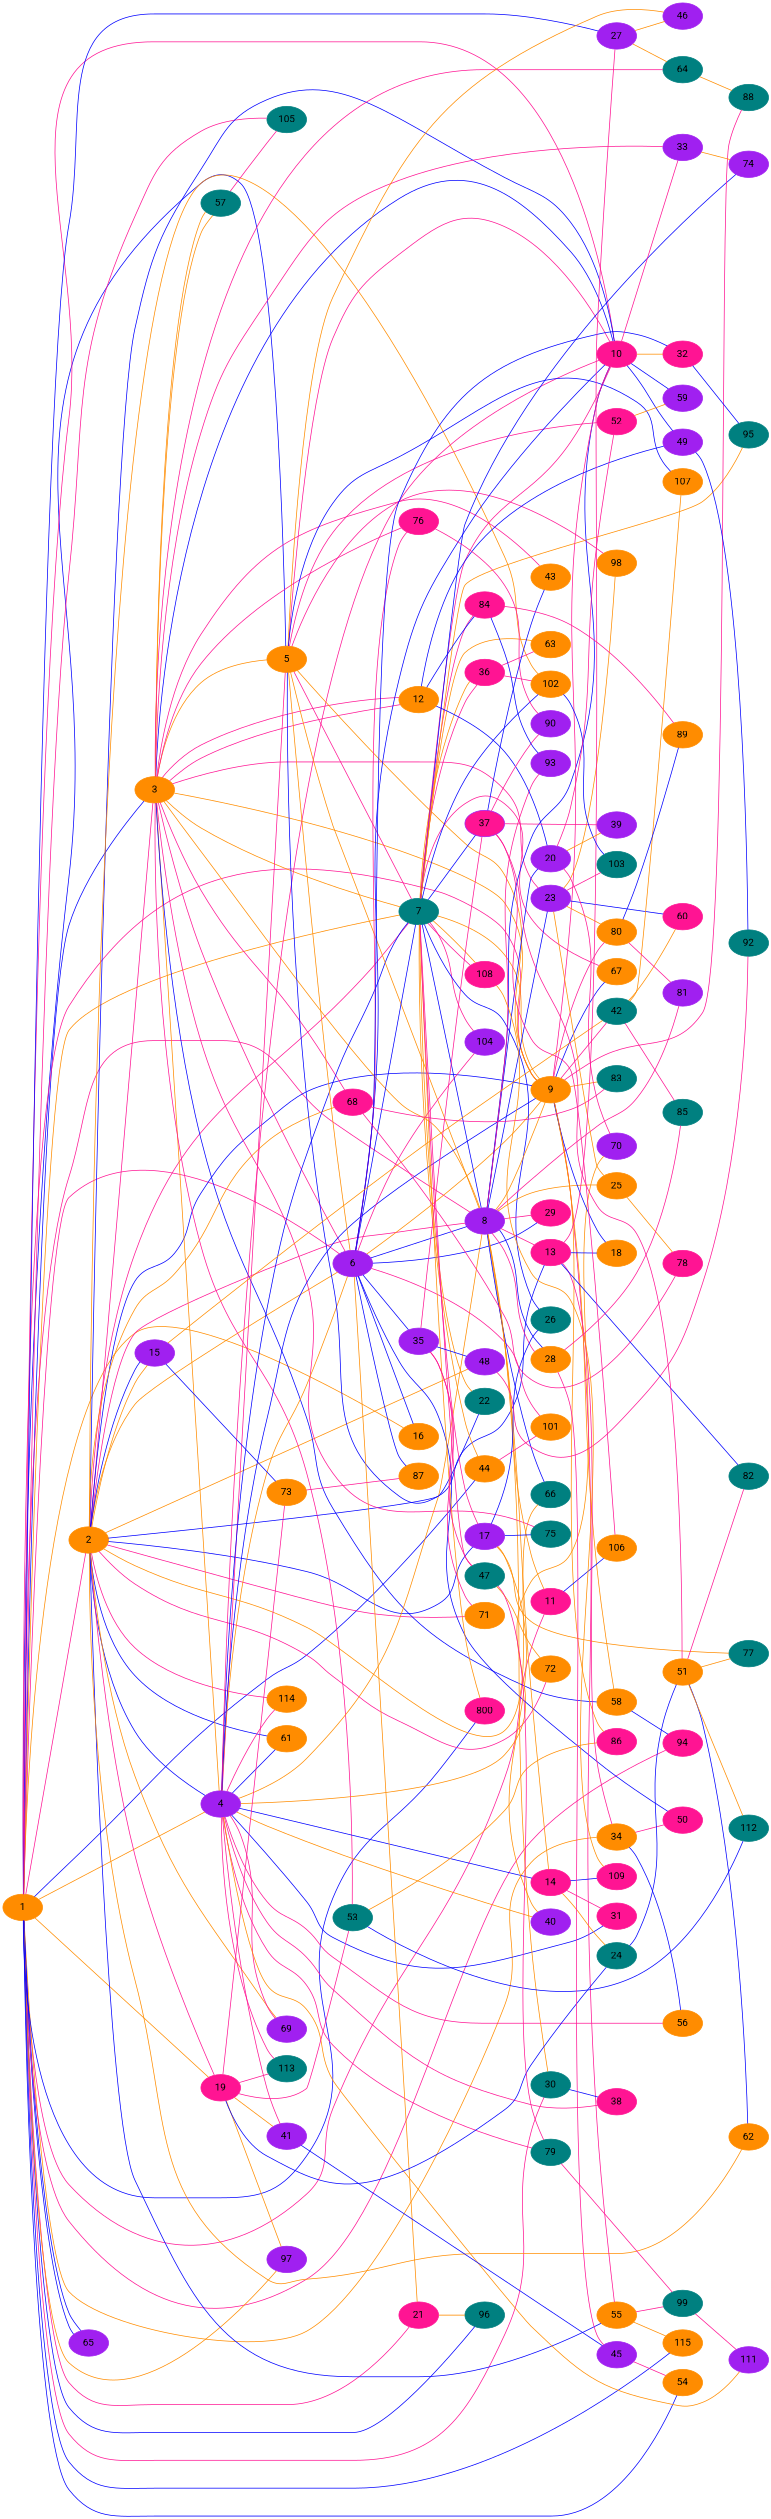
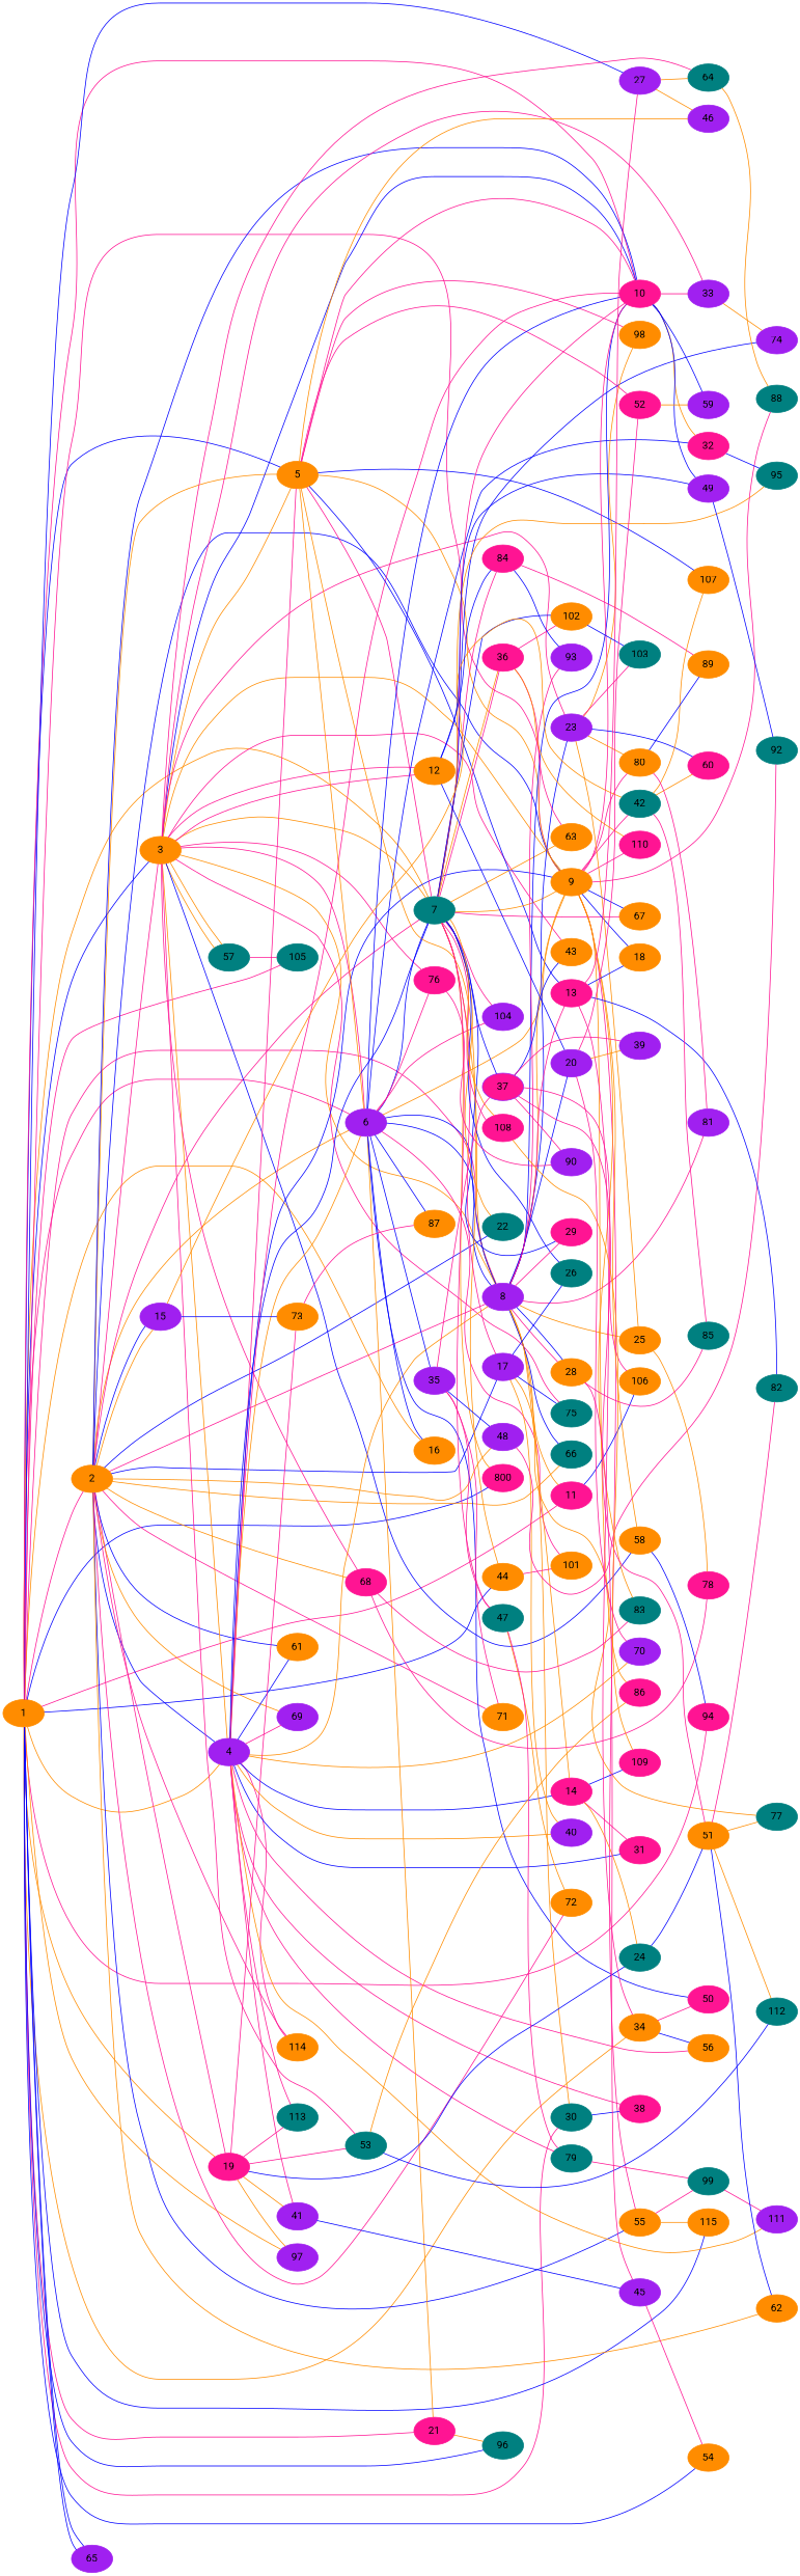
  graph {
    fontname=Roboto
    rankdir=LR
    node [color=darkorange fontname=Roboto style=filled]
    edge [color=deeppink fontname=Roboto]
    1
    2
    3
    4 [color=purple]
    5
    6 [color=purple]
    7 [color=teal]
    8 [color=purple]
    9
    10 [color=deeppink]
    11 [color=deeppink]
    16
    19 [color=deeppink]
    21 [color=deeppink]
    27 [color=purple]
    30 [color=teal]
    34
    44
    54
    65 [color=purple]
    94 [color=deeppink]
    96 [color=teal]
    97 [color=purple]
    n24 [color=deeppink label=800]
    105 [color=teal]
    115
    15 [color=purple]
    17 [color=purple]
    22 [color=teal]
    48 [color=purple]
    55
    61
    62
    66 [color=teal]
    68 [color=deeppink]
    69 [color=purple]
    71
    72
    114
    12
    23 [color=purple]
    33 [color=purple]
    43
    53 [color=teal]
    57 [color=teal]
    58
    64 [color=teal]
    75 [color=teal]
    76 [color=deeppink]
    14 [color=deeppink]
    31 [color=deeppink]
    38 [color=deeppink]
    40 [color=purple]
    41 [color=purple]
    56
    70 [color=purple]
    79 [color=teal]
    111 [color=purple]
    113 [color=teal]
    13 [color=deeppink]
    46 [color=purple]
    52 [color=deeppink]
    98
    107
    29 [color=deeppink]
    32 [color=deeppink]
    35 [color=purple]
    50 [color=deeppink]
    87
    101
    104 [color=purple]
    26 [color=teal]
    36 [color=deeppink]
    37 [color=purple fillcolor=deeppink]
    47 [color=teal]
    63
    67
    74 [color=purple]
    84 [color=deeppink]
    95 [color=teal]
    102
    108 [color=deeppink]
    20 [color=purple]
    25
    28
    81 [color=purple]
    93 [color=purple]
    18
    42 [color=teal]
    80
    83 [color=teal]
    86 [color=deeppink]
    88 [color=teal]
+   110 [color=deeppink]
    49 [color=purple]
    59 [color=purple]
    106
    24 [color=teal]
    73
    77 [color=teal]
    92 [color=teal]
    99 [color=teal]
    78 [color=deeppink]
    60 [color=deeppink]
    103 [color=teal]
    112 [color=teal]
    90 [color=purple]
    109 [color=deeppink]
    45 [color=purple]
    82 [color=teal]
    39 [color=purple]
    51
    89
    85 [color=teal]
    1 -- 2
    1 -- 3 [color=blue]
    1 -- 4 [color=darkorange]
    1 -- 5 [color=blue]
    1 -- 6
    1 -- 7 [color=darkorange]
    1 -- 8
    1 -- 9
    1 -- 10
    1 -- 11
    1 -- 16 [color=darkorange]
    1 -- 19 [color=darkorange]
    1 -- 21
    1 -- 27 [color=blue]
    1 -- 30
    1 -- 34 [color=darkorange]
    1 -- 44 [color=blue]
    1 -- 54 [color=blue]
    1 -- 65 [color=blue]
    1 -- 65 [color=blue]
    1 -- 94
    1 -- 96 [color=blue]
    1 -- 97 [color=darkorange]
    1 -- n24 [color=blue]
    1 -- 105
    1 -- 115 [color=blue]
    2 -- 3
    2 -- 4 [color=blue]
-   2 -- 102 [color=darkorange]
+   2 -- 5 [color=darkorange]
    2 -- 6 [color=darkorange]
    2 -- 7
    2 -- 8
    2 -- 9 [color=blue]
    2 -- 10 [color=blue]
    2 -- 19
    2 -- 15 [color=darkorange]
    2 -- 15 [color=blue]
    2 -- 17 [color=blue]
    2 -- 22 [color=blue]
    2 -- 48 [color=darkorange]
    2 -- 55 [color=blue]
    2 -- 61 [color=blue]
    2 -- 62 [color=darkorange]
    2 -- 66 [color=darkorange]
    2 -- 68 [color=darkorange]
    2 -- 69 [color=darkorange]
    2 -- 71
    2 -- 72
    2 -- 114
    3 -- 4 [color=darkorange]
    3 -- 5 [color=darkorange]
    3 -- 6
    3 -- 7 [color=darkorange]
    3 -- 8 [color=darkorange]
    3 -- 9 [color=darkorange]
    3 -- 10 [color=blue]
    3 -- 68
    3 -- 12
    3 -- 12
    3 -- 23
    3 -- 33
    3 -- 43
    3 -- 53
    3 -- 57 [color=darkorange]
    3 -- 57 [color=darkorange]
    3 -- 58 [color=blue]
    3 -- 64
    3 -- 75
    3 -- 76
    4 -- 5
    4 -- 6 [color=darkorange]
    4 -- 7 [color=blue]
    4 -- 8 [color=darkorange]
    4 -- 9 [color=blue]
    4 -- 10
    4 -- 61 [color=blue]
    4 -- 69
    4 -- 114
    4 -- 14 [color=blue]
    4 -- 31 [color=blue]
    4 -- 38
    4 -- 40 [color=darkorange]
    4 -- 41
    4 -- 56
    4 -- 70 [color=darkorange]
    4 -- 79
    4 -- 111 [color=darkorange]
    4 -- 113
    5 -- 6 [color=darkorange]
    5 -- 7
    5 -- 8 [color=darkorange]
    5 -- 9 [color=darkorange]
    5 -- 10
    5 -- 13 [color=blue]
    5 -- 46 [color=darkorange]
    5 -- 52
    5 -- 98
    5 -- 107 [color=blue]
    6 -- 7 [color=blue]
    6 -- 8 [color=blue]
    6 -- 9 [color=darkorange]
    6 -- 10 [color=blue]
    6 -- 16 [color=blue]
    6 -- 21 [color=darkorange]
    6 -- 76
    6 -- 29 [color=blue]
    6 -- 32 [color=blue]
    6 -- 35 [color=blue]
    6 -- 50 [color=blue]
    6 -- 87 [color=blue]
    6 -- 101
    6 -- 104
    7 -- 8 [color=blue]
    7 -- 9 [color=darkorange]
    7 -- 10
    7 -- 44 [color=darkorange]
    7 -- n24 [color=darkorange]
    7 -- 17
    7 -- 22 [color=darkorange]
    7 -- 104
    7 -- 26 [color=blue]
    7 -- 36
    7 -- 36 [color=darkorange]
    7 -- 37 [color=blue]
    7 -- 47
    7 -- 63 [color=darkorange]
    7 -- 67
    7 -- 74 [color=blue]
    7 -- 84
    7 -- 95 [color=darkorange]
    7 -- 102 [color=blue]
    7 -- 108
    7 -- 108 [color=darkorange]
    8 -- 9 [color=darkorange]
    8 -- 10 [color=blue]
    8 -- 11 [color=darkorange]
    8 -- 30 [color=darkorange]
    8 -- 66 [color=blue]
    8 -- 23 [color=blue]
    8 -- 14 [color=darkorange]
    8 -- 13
    8 -- 29
    8 -- 20 [color=blue]
    8 -- 25 [color=darkorange]
    8 -- 28
    8 -- 28 [color=blue]
    8 -- 81
    8 -- 93
    9 -- 10
    9 -- 55
    9 -- 58 [color=darkorange]
    9 -- 67 [color=blue]
    9 -- 18 [color=blue]
    9 -- 42
    9 -- 80
    9 -- 83 [color=darkorange]
    9 -- 86 [color=darkorange]
    9 -- 88
+   9 -- 110
    10 -- 33
    10 -- 32 [color=darkorange]
    10 -- 49 [color=blue]
    10 -- 59 [color=blue]
    11 -- 106 [color=blue]
    19 -- 97 [color=darkorange]
    19 -- 53
    19 -- 41 [color=darkorange]
    19 -- 113
    19 -- 24 [color=blue]
    19 -- 73
    21 -- 96 [color=darkorange]
    27 -- 64 [color=darkorange]
    27 -- 46 [color=darkorange]
    30 -- 38 [color=blue]
    34 -- 56 [color=blue]
    34 -- 50
    44 -- 101
    15 -- 42 [color=darkorange]
    15 -- 73 [color=blue]
    17 -- 75 [color=blue]
    17 -- 40 [color=darkorange]
    17 -- 26 [color=blue]
    17 -- 77 [color=darkorange]
    48 -- 92
    55 -- 115 [color=darkorange]
    55 -- 99
    68 -- 83
    68 -- 78
    12 -- 84 [color=blue]
    12 -- 20 [color=blue]
    12 -- 49 [color=blue]
    23 -- 98 [color=darkorange]
    23 -- 25 [color=darkorange]
    23 -- 80 [color=darkorange]
    23 -- 60 [color=blue]
    23 -- 103
    33 -- 74 [color=darkorange]
    53 -- 86 [color=darkorange]
    53 -- 112 [color=blue]
    57 -- 105
    58 -- 94 [color=blue]
    64 -- 88 [color=darkorange]
    76 -- 90
    14 -- 31
    14 -- 24 [color=darkorange]
    14 -- 109 [color=blue]
    41 -- 45 [color=blue]
    79 -- 99
    13 -- 27
    13 -- 34
    13 -- 18 [color=blue]
    13 -- 82 [color=blue]
    52 -- 59 [color=darkorange]
    32 -- 95 [color=blue]
    35 -- 48 [color=blue]
    35 -- 71
    35 -- 37
    35 -- 47
    36 -- 63
    36 -- 102
+   36 -- 110 [color=darkorange]
    37 -- 43 [color=blue]
    37 -- 106
    37 -- 90
    37 -- 39
    37 -- 51
    47 -- 72 [color=darkorange]
    47 -- 79
    84 -- 93 [color=blue]
    84 -- 89
    102 -- 103 [color=blue]
    108 -- 109 [color=darkorange]
    20 -- 70
    20 -- 52
    20 -- 39 [color=darkorange]
    25 -- 78 [color=darkorange]
    28 -- 45
    28 -- 85
    42 -- 107 [color=darkorange]
    42 -- 60 [color=darkorange]
    42 -- 85
    80 -- 81
    80 -- 89 [color=blue]
    49 -- 92 [color=blue]
    24 -- 51 [color=blue]
    73 -- 87
    99 -- 111
    45 -- 54
    51 -- 62 [color=blue]
    51 -- 77 [color=darkorange]
    51 -- 112 [color=darkorange]
    51 -- 82
  }
